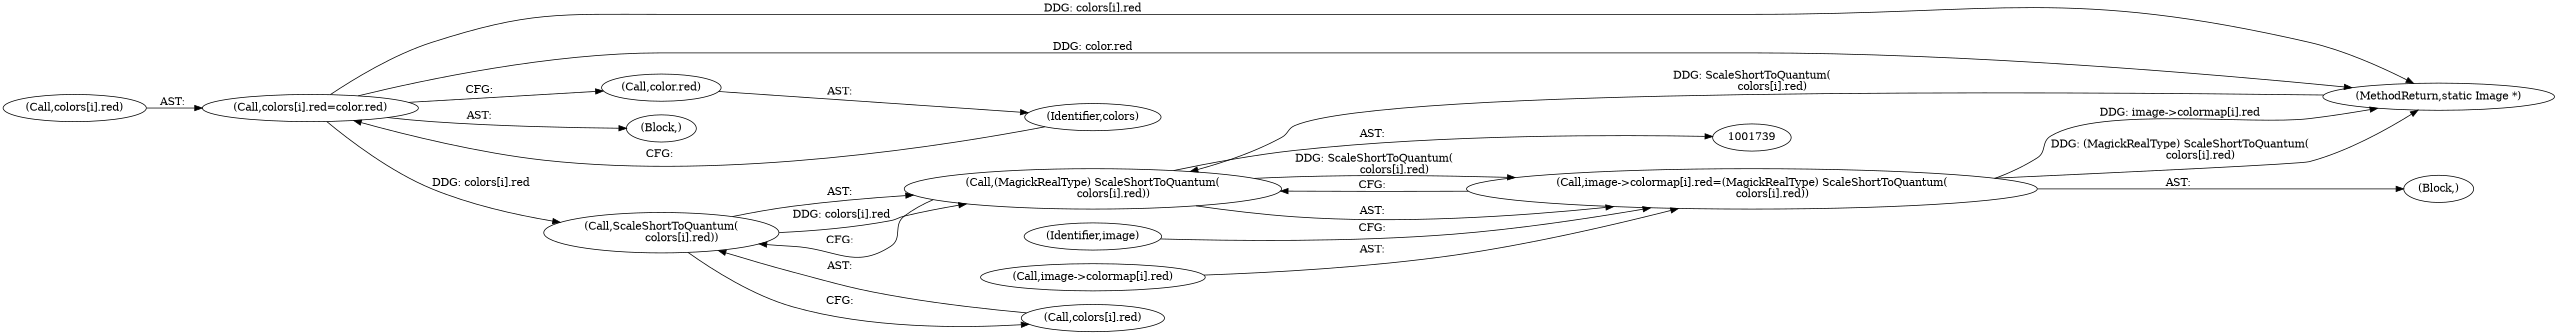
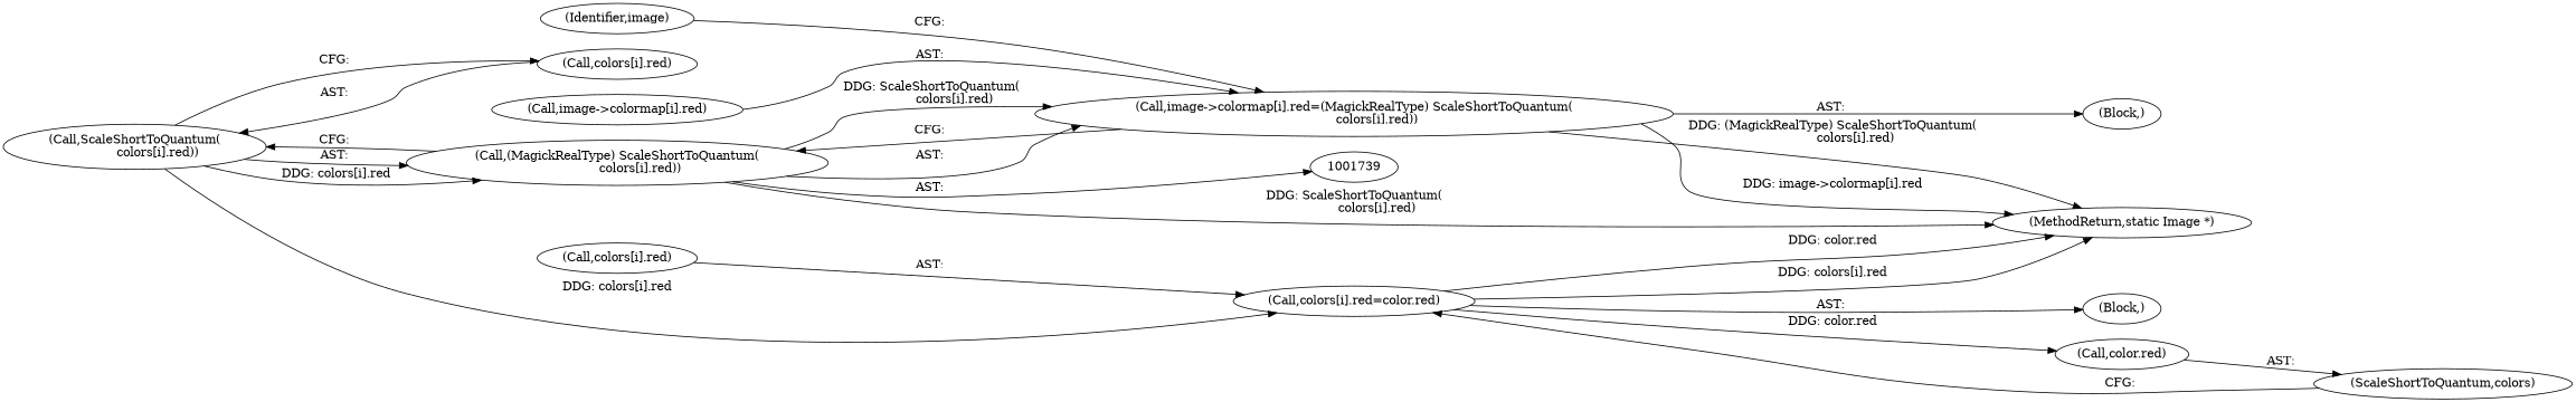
  digraph {
    rankdir=LR
    n1 [label="(Call,ScaleShortToQuantum(\n            colors[i].red))"]
    n2 [label="(Call,(MagickRealType) ScaleShortToQuantum(\n            colors[i].red))"]
    n3 [label="(Call,colors[i].red)"]
    n4 [label="(MethodReturn,static Image *)"]
    n5 [label="(Call,image->colormap[i].red=(MagickRealType) ScaleShortToQuantum(\n            colors[i].red))"]
    1001739
    n7 [label="(Call,colors[i].red=color.red)"]
    n8 [label="(Block,)"]
    n9 [label="(Call,color.red)"]
-   n10 [label="(Identifier,colors)"]
+   n10 [label="(ScaleShortToQuantum,colors)"]
    n11 [label="(Block,)"]
    n12 [label="(Identifier,image)"]
    n13 [label="(Call,colors[i].red)"]
    n14 [label="(Call,image->colormap[i].red)"]
    n1 -> n2 [label="AST: "]
    n1 -> n2 [label="DDG: colors[i].red"]
    n1 -> n3 [label="CFG: "]
    n2 -> n1 [label="CFG: "]
-   n4 -> n2 [label="DDG: ScaleShortToQuantum(\n            colors[i].red)"]
+   n2 -> n4 [label="DDG: ScaleShortToQuantum(\n            colors[i].red)"]
    n2 -> n5 [label="AST: "]
    n2 -> n5 [label="DDG: ScaleShortToQuantum(\n            colors[i].red)"]
    n2 -> 1001739 [label="AST: "]
    n3 -> n1 [label="AST: "]
    n5 -> n2 [label="CFG: "]
    n5 -> n4 [label="DDG: image->colormap[i].red"]
    n5 -> n4 [label="DDG: (MagickRealType) ScaleShortToQuantum(\n            colors[i].red)"]
    n5 -> n11 [label="AST: "]
-   n7 -> n1 [label="DDG: colors[i].red"]
+   n1 -> n7 [label="DDG: colors[i].red"]
    n7 -> n4 [label="DDG: colors[i].red"]
    n7 -> n4 [label="DDG: color.red"]
    n7 -> n8 [label="AST: "]
-   n7 -> n9 [label="CFG: "]
+   n7 -> n9 [label="DDG: color.red"]
    n9 -> n10 [label="AST: "]
    n10 -> n7 [label="CFG: "]
    n12 -> n5 [label="CFG: "]
    n13 -> n7 [label="AST: "]
    n14 -> n5 [label="AST: "]
  }
